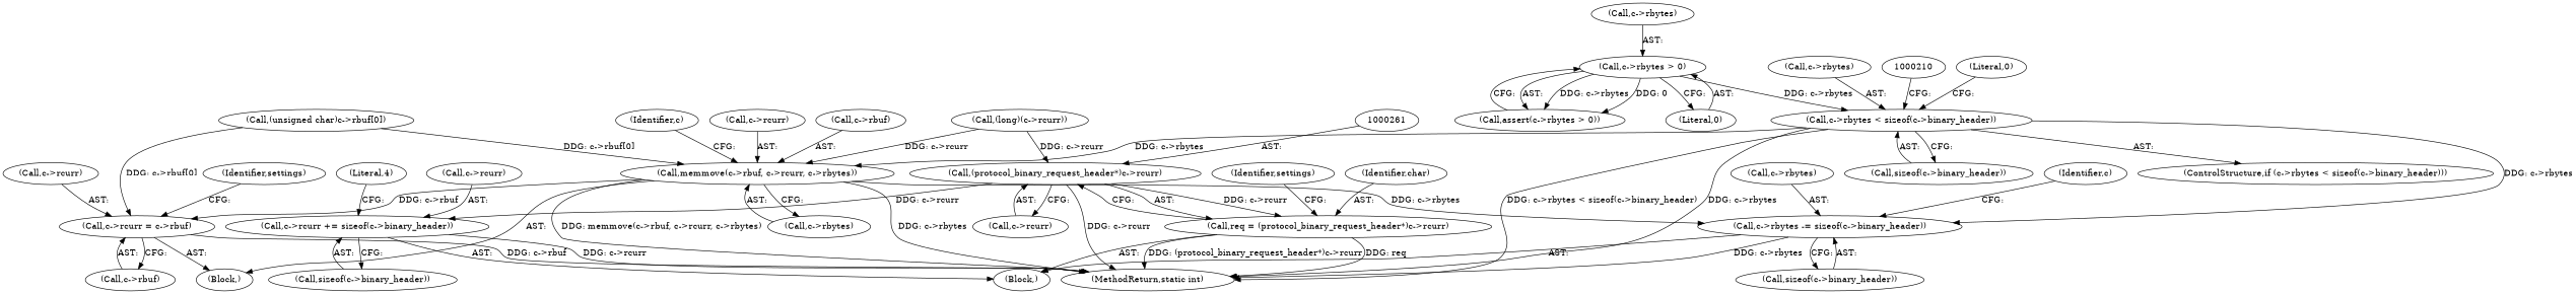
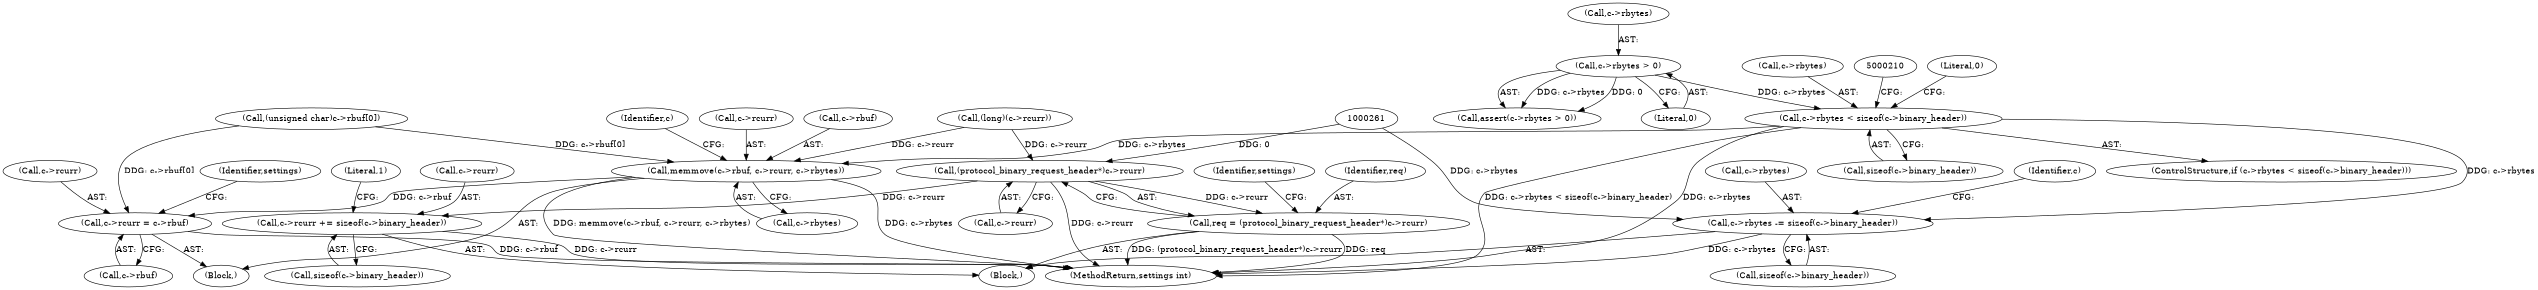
  digraph {
    n1 [label="(Call,c->rbytes < sizeof(c->binary_header))"]
    n2 [label="(Call,memmove(c->rbuf, c->rcurr, c->rbytes))"]
    n3 [label="(Call,c->rbytes -= sizeof(c->binary_header))"]
    n4 [label="(Call,sizeof(c->binary_header))"]
    n5 [label="(ControlStructure,if (c->rbytes < sizeof(c->binary_header)))"]
-   n6 [label="(MethodReturn,static int)"]
+   n6 [label="(MethodReturn,settings int)"]
    n7 [label="(Call,c->rcurr = c->rbuf)"]
    n8 [label="(Block,)"]
    n9 [label="(Call,c->rbytes)"]
    n10 [label="(Block,)"]
    n11 [label="(Call,sizeof(c->binary_header))"]
    n12 [label="(Call,c->rbytes > 0)"]
    n13 [label="(Literal,0)"]
    n14 [label="(Call,assert(c->rbytes > 0))"]
    n15 [label="(Call,c->rbuf)"]
    n16 [label="(Call,(protocol_binary_request_header*)c->rcurr)"]
    n17 [label="(Call,req = (protocol_binary_request_header*)c->rcurr)"]
    n18 [label="(Call,c->rcurr += sizeof(c->binary_header))"]
    n19 [label="(Call,c->rcurr)"]
    n20 [label="(Call,sizeof(c->binary_header))"]
    n21 [label="(Literal,0)"]
    n22 [label="(Call,c->rbuf)"]
    n23 [label="(Identifier,settings)"]
    n24 [label="(Call,(unsigned char)c->rbuf[0])"]
-   n25 [label="(Literal,4)"]
+   n25 [label="(Literal,1)"]
    n26 [label="(Call,c->rbytes)"]
    n27 [label="(Call,c->rbytes)"]
    n28 [label="(Identifier,c)"]
    n29 [label="(Identifier,settings)"]
    n30 [label="(Call,c->rcurr)"]
    n31 [label="(Call,c->rcurr)"]
    n32 [label="(Call,c->rcurr)"]
-   n33 [label="(Identifier,char)"]
+   n33 [label="(Identifier,req)"]
    n34 [label="(Call,c->rbytes)"]
    n35 [label="(Call,(long)(c->rcurr))"]
    n36 [label="(Identifier,c)"]
-   1000210
+   1000210 [label=5000210]
    n38 [label=1000261]
    n1 -> n2 [label="DDG: c->rbytes"]
    n1 -> n3 [label="DDG: c->rbytes"]
    n1 -> n4 [label="CFG: "]
    n1 -> n5 [label="AST: "]
    n1 -> n6 [label="DDG: c->rbytes"]
    n1 -> n6 [label="DDG: c->rbytes < sizeof(c->binary_header)"]
-   n2 -> n3 [label="DDG: c->rbytes"]
+   n38 -> n3 [label="DDG: c->rbytes"]
    n2 -> n6 [label="DDG: memmove(c->rbuf, c->rcurr, c->rbytes)"]
    n2 -> n6 [label="DDG: c->rbytes"]
    n2 -> n7 [label="DDG: c->rbuf"]
    n2 -> n8 [label="AST: "]
    n2 -> n9 [label="CFG: "]
    n3 -> n6 [label="DDG: c->rbytes"]
    n3 -> n10 [label="AST: "]
    n3 -> n11 [label="CFG: "]
    n4 -> n1 [label="AST: "]
    n7 -> n6 [label="DDG: c->rbuf"]
    n7 -> n8 [label="AST: "]
    n7 -> n15 [label="CFG: "]
    n9 -> n2 [label="AST: "]
    n11 -> n3 [label="AST: "]
    n12 -> n1 [label="DDG: c->rbytes"]
    n12 -> n13 [label="CFG: "]
    n12 -> n14 [label="AST: "]
    n12 -> n14 [label="DDG: c->rbytes"]
    n12 -> n14 [label="DDG: 0"]
    n13 -> n12 [label="AST: "]
-   n14 -> n12 [label="CFG: "]
    n15 -> n7 [label="AST: "]
    n16 -> n6 [label="DDG: c->rcurr"]
    n16 -> n17 [label="AST: "]
    n16 -> n17 [label="DDG: c->rcurr"]
    n16 -> n18 [label="DDG: c->rcurr"]
    n16 -> n19 [label="CFG: "]
    n17 -> n6 [label="DDG: (protocol_binary_request_header*)c->rcurr"]
    n17 -> n6 [label="DDG: req"]
    n17 -> n10 [label="AST: "]
    n17 -> n16 [label="CFG: "]
    n18 -> n6 [label="DDG: c->rcurr"]
    n18 -> n10 [label="AST: "]
    n18 -> n20 [label="CFG: "]
    n19 -> n16 [label="AST: "]
    n20 -> n18 [label="AST: "]
    n21 -> n1 [label="CFG: "]
    n22 -> n2 [label="AST: "]
    n23 -> n17 [label="CFG: "]
    n24 -> n2 [label="DDG: c->rbuf[0]"]
    n24 -> n7 [label="DDG: c->rbuf[0]"]
    n25 -> n18 [label="CFG: "]
    n26 -> n12 [label="AST: "]
    n27 -> n1 [label="AST: "]
    n28 -> n2 [label="CFG: "]
    n29 -> n7 [label="CFG: "]
    n30 -> n2 [label="AST: "]
    n31 -> n7 [label="AST: "]
    n32 -> n18 [label="AST: "]
    n33 -> n17 [label="AST: "]
    n34 -> n3 [label="AST: "]
    n35 -> n2 [label="DDG: c->rcurr"]
    n35 -> n16 [label="DDG: c->rcurr"]
    n36 -> n3 [label="CFG: "]
    1000210 -> n1 [label="CFG: "]
-   n38 -> n16 [label="AST: "]
+   n38 -> n16 [label="DDG: 0"]
  }
